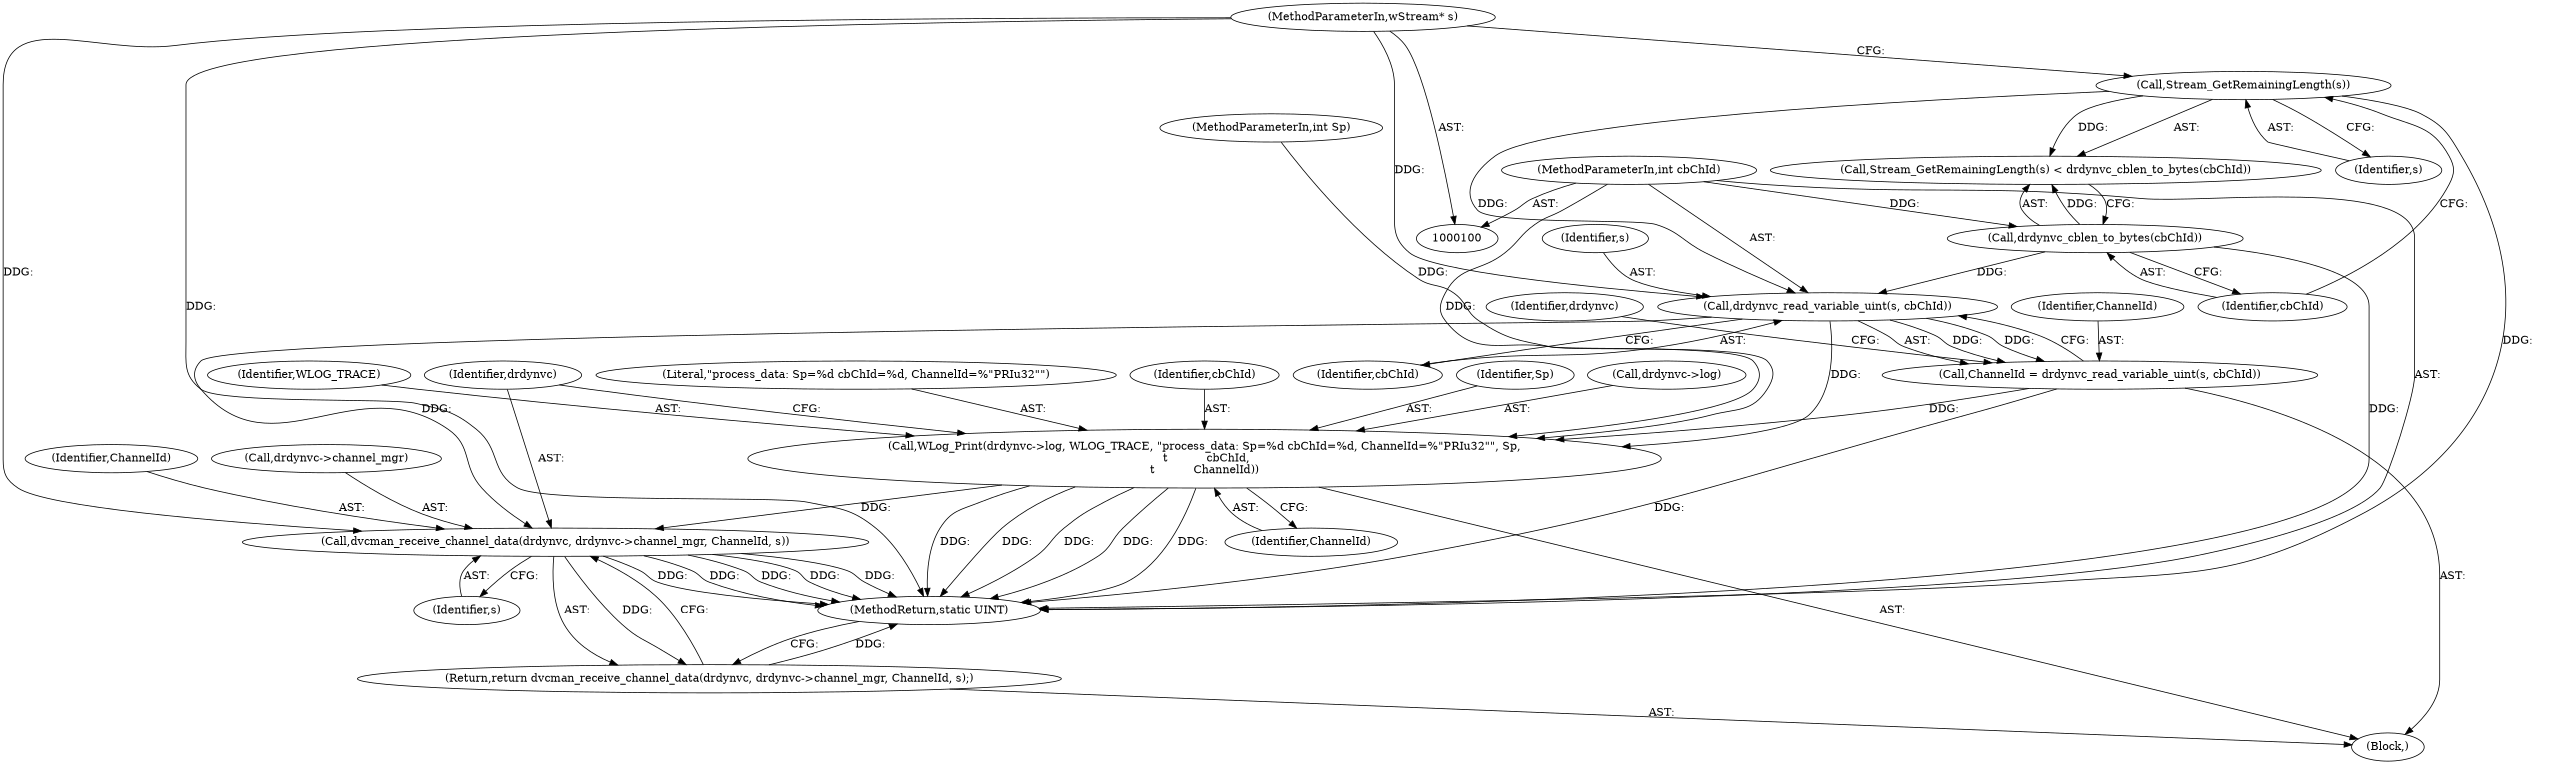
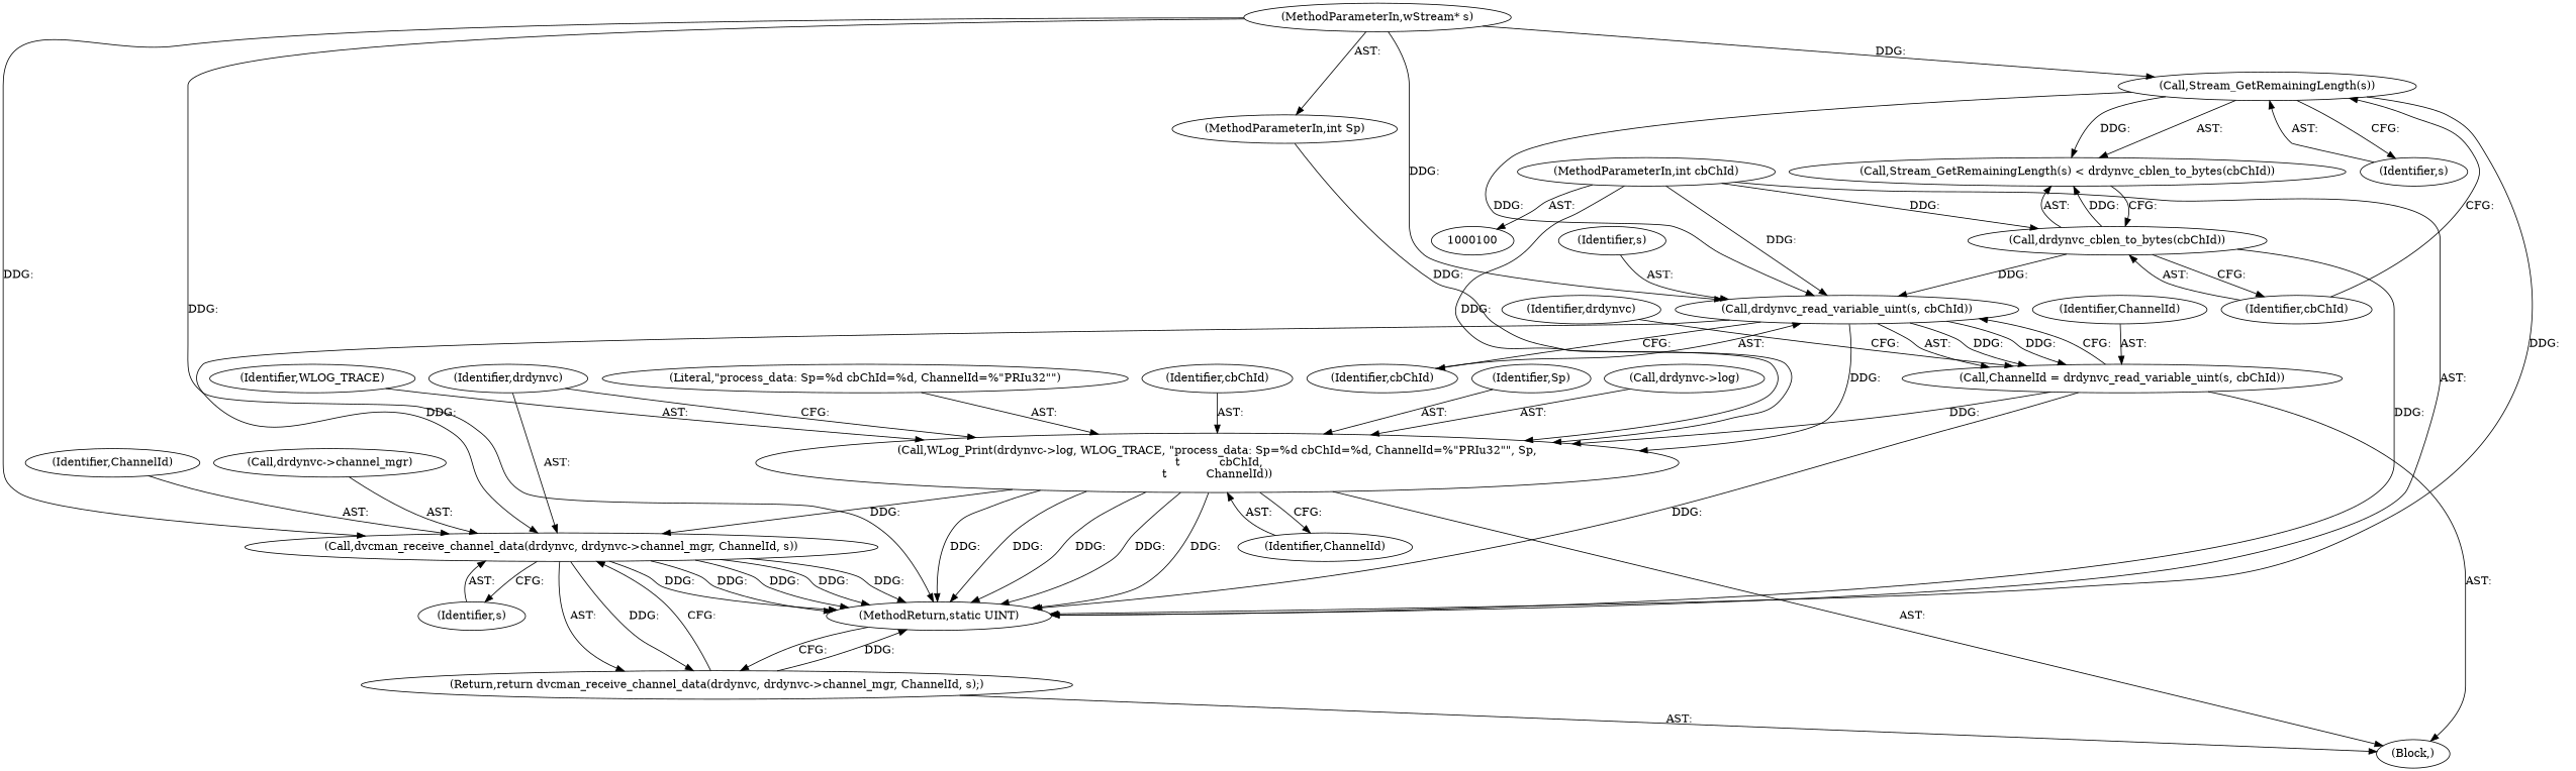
  digraph {
    n1 [label="(Call,drdynvc_read_variable_uint(s, cbChId))"]
    n2 [label="(Call,ChannelId = drdynvc_read_variable_uint(s, cbChId))"]
    n3 [label="(Call,WLog_Print(drdynvc->log, WLOG_TRACE, \"process_data: Sp=%d cbChId=%d, ChannelId=%\"PRIu32\"\", Sp,\n \t           cbChId,\n\t           ChannelId))"]
    n4 [label="(Call,dvcman_receive_channel_data(drdynvc, drdynvc->channel_mgr, ChannelId, s))"]
    n5 [label="(Identifier,cbChId)"]
    n6 [label="(MethodReturn,static UINT)"]
    n7 [label="(Block,)"]
    n8 [label="(Identifier,ChannelId)"]
    n9 [label="(Return,return dvcman_receive_channel_data(drdynvc, drdynvc->channel_mgr, ChannelId, s);)"]
    n10 [label="(Identifier,s)"]
    n11 [label="(Call,Stream_GetRemainingLength(s))"]
    n12 [label="(Identifier,s)"]
    n13 [label="(Call,Stream_GetRemainingLength(s) < drdynvc_cblen_to_bytes(cbChId))"]
    n14 [label="(Call,drdynvc_cblen_to_bytes(cbChId))"]
    n15 [label="(MethodParameterIn,wStream* s)"]
    1000100
    n17 [label="(Identifier,cbChId)"]
    n18 [label="(MethodParameterIn,int cbChId)"]
    n19 [label="(Identifier,ChannelId)"]
    n20 [label="(Identifier,WLOG_TRACE)"]
    n21 [label="(Identifier,s)"]
    n22 [label="(Literal,\"process_data: Sp=%d cbChId=%d, ChannelId=%\"PRIu32\"\")"]
    n23 [label="(Identifier,cbChId)"]
    n24 [label="(Identifier,Sp)"]
    n25 [label="(Identifier,ChannelId)"]
    n26 [label="(Call,drdynvc->log)"]
    n27 [label="(MethodParameterIn,int Sp)"]
    n28 [label="(Call,drdynvc->channel_mgr)"]
    n29 [label="(Identifier,drdynvc)"]
    n30 [label="(Identifier,drdynvc)"]
    n1 -> n2 [label="AST: "]
    n1 -> n2 [label="DDG: "]
    n1 -> n2 [label="DDG: "]
    n1 -> n3 [label="DDG: "]
    n1 -> n4 [label="DDG: "]
    n1 -> n5 [label="CFG: "]
    n2 -> n1 [label="CFG: "]
    n2 -> n3 [label="DDG: "]
    n2 -> n6 [label="DDG: "]
    n2 -> n7 [label="AST: "]
    n3 -> n4 [label="DDG: "]
    n3 -> n6 [label="DDG: "]
    n3 -> n6 [label="DDG: "]
    n3 -> n6 [label="DDG: "]
    n3 -> n6 [label="DDG: "]
    n3 -> n6 [label="DDG: "]
    n3 -> n7 [label="AST: "]
    n3 -> n8 [label="CFG: "]
    n4 -> n6 [label="DDG: "]
    n4 -> n6 [label="DDG: "]
    n4 -> n6 [label="DDG: "]
    n4 -> n6 [label="DDG: "]
    n4 -> n6 [label="DDG: "]
    n4 -> n9 [label="AST: "]
    n4 -> n9 [label="DDG: "]
    n4 -> n10 [label="CFG: "]
    n5 -> n1 [label="AST: "]
    n6 -> n9 [label="CFG: "]
    n8 -> n3 [label="AST: "]
    n9 -> n4 [label="CFG: "]
    n9 -> n6 [label="DDG: "]
    n9 -> n7 [label="AST: "]
    n10 -> n4 [label="AST: "]
    n11 -> n1 [label="DDG: "]
    n11 -> n6 [label="DDG: "]
    n11 -> n12 [label="CFG: "]
    n11 -> n13 [label="AST: "]
    n11 -> n13 [label="DDG: "]
    n12 -> n11 [label="AST: "]
    n13 -> n14 [label="CFG: "]
    n14 -> n1 [label="DDG: "]
    n14 -> n6 [label="DDG: "]
    n14 -> n13 [label="AST: "]
    n14 -> n13 [label="DDG: "]
    n14 -> n17 [label="CFG: "]
    n15 -> n1 [label="DDG: "]
    n15 -> n4 [label="DDG: "]
    n15 -> n6 [label="DDG: "]
-   n15 -> n11 [label="CFG: "]
-   n15 -> 1000100 [label="AST: "]
+   n15 -> n11 [label="DDG: "]
+   n15 -> n27 [label="AST: "]
    n17 -> n11 [label="CFG: "]
    n17 -> n14 [label="AST: "]
-   n18 -> n1 [label="AST: "]
+   n18 -> n1 [label="DDG: "]
    n18 -> n3 [label="DDG: "]
    n18 -> n6 [label="AST: "]
    n18 -> n14 [label="DDG: "]
    n18 -> 1000100 [label="AST: "]
    n19 -> n2 [label="AST: "]
    n20 -> n3 [label="AST: "]
    n21 -> n1 [label="AST: "]
    n22 -> n3 [label="AST: "]
    n23 -> n3 [label="AST: "]
    n24 -> n3 [label="AST: "]
    n25 -> n4 [label="AST: "]
    n26 -> n3 [label="AST: "]
    n27 -> n3 [label="DDG: "]
    n28 -> n4 [label="AST: "]
    n29 -> n2 [label="CFG: "]
    n30 -> n3 [label="CFG: "]
    n30 -> n4 [label="AST: "]
  }
